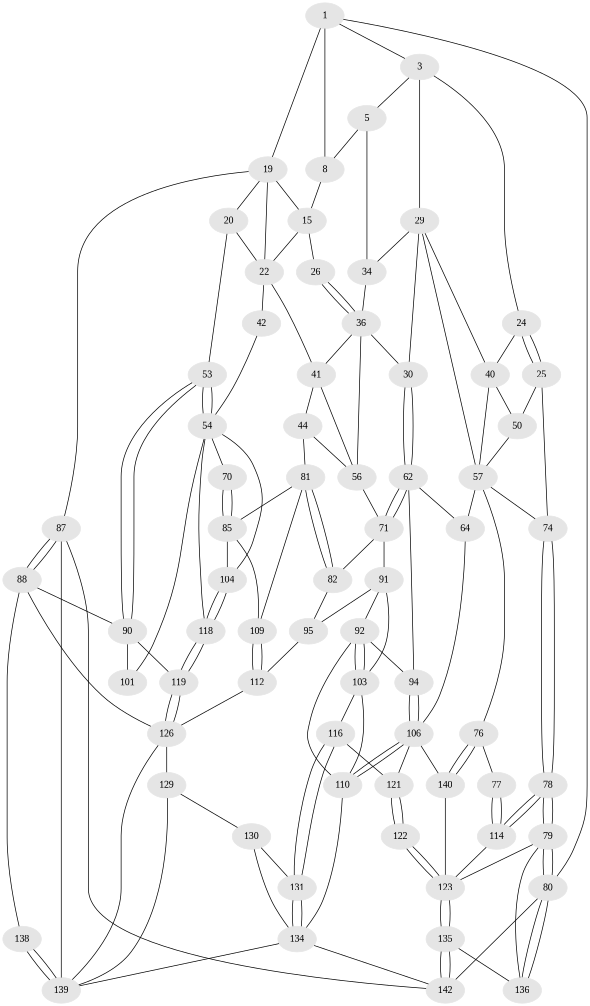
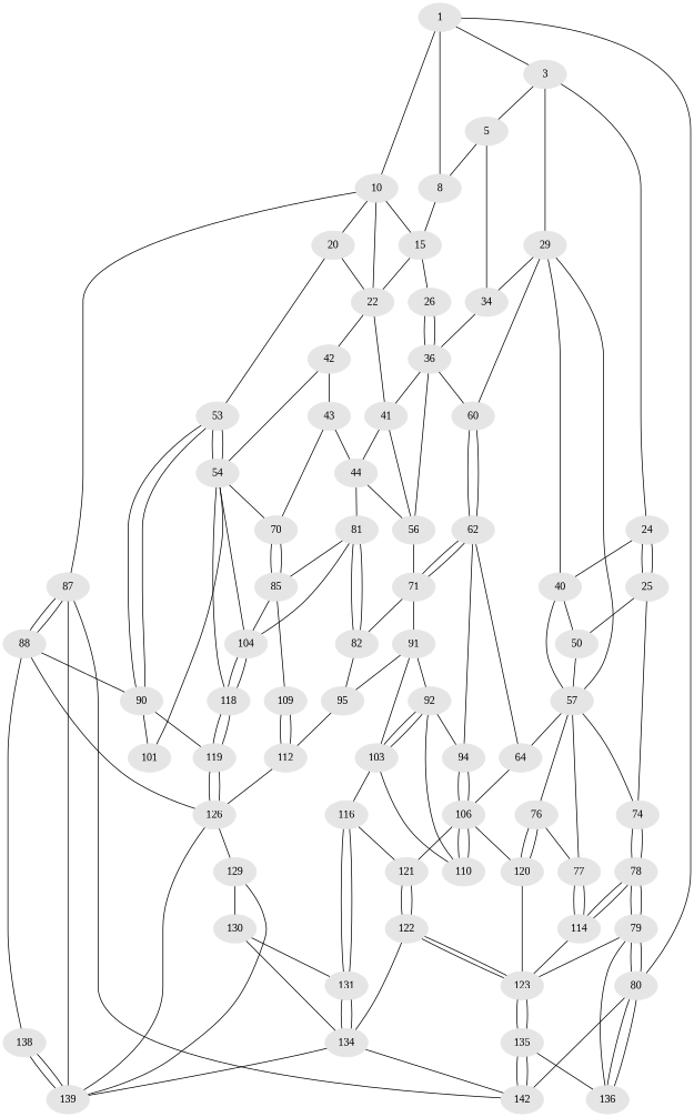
  graph {
    fontname="Liberation Serif"
    node [color=gray90 fontname="Liberation Serif" style=filled]
    edge [fontname="Liberation Serif"]
    1 [super="+2+7"]
    3 [super="+23+4"]
    8
-   10 [super="+11+13" label=19]
+   10 [super="+11+13"]
    80
    5 [super="+18+6"]
    24
    29 [super="+30+35"]
    15 [super="+16"]
    20 [super="+27"]
    22 [super="+31"]
    87
    25 [super="+51"]
    50
    74
    136
    142
    34
    40 [super="+49"]
    57 [super="+61+58"]
-   60 [label=30]
+   60
    36 [super="+37"]
    26
    53
    41 [super="+45"]
    42
    88 [super="+89+137"]
    139 [super="+143"]
    54 [super="+55"]
    90 [super="+102"]
    56 [super="+67"]
    44 [super="+65"]
+   43 [super="+68"]
    78
    64 [super="+72"]
    76
    77
    62 [super="+63"]
    71 [super="+84"]
    81 [super="+86"]
    70
    101
    104
    118
    85 [super="+105"]
    82 [super="+83"]
    109
    119
    91 [super="+97"]
    106 [super="+107"]
-   120 [label=140]
+   120
    114
    94
    110
    121
    95 [super="+96+113"]
    92 [super="+93"]
    103 [super="+111"]
    79 [super="+133"]
    123 [super="+124"]
    135
    112
    126 [super="+132+127"]
    138
    129
    116 [super="+117"]
    131
    122
    134 [super="+140"]
    130
    1 -- 3
    1 -- 8
    1 -- 10 [weight=2]
    1 -- 80
    3 -- 5
    3 -- 24
    3 -- 29 [weight=2]
    8 -- 15
    10 -- 15
    10 -- 20 [weight=3]
    10 -- 22 [weight=2]
    10 -- 87
    80 -- 136
    80 -- 136
    80 -- 142
    5 -- 8
    5 -- 34
    24 -- 25
    24 -- 25
    24 -- 40
    29 -- 34
    29 -- 40 [weight=2]
    29 -- 57
    29 -- 60
    15 -- 22
    15 -- 26
    20 -- 22
    20 -- 53
    22 -- 41
    22 -- 42
    87 -- 142
    87 -- 88
    87 -- 88
    87 -- 139
    25 -- 50
    25 -- 74
    50 -- 57
    74 -- 78
    74 -- 78
    34 -- 36
    40 -- 50
    40 -- 57
    57 -- 74
    57 -- 64 [weight=2]
    57 -- 76
+   57 -- 77
    60 -- 62
    60 -- 62
    36 -- 60
    36 -- 41
    36 -- 56
    26 -- 36
    26 -- 36
    53 -- 54
    53 -- 54
    53 -- 90
    53 -- 90
    41 -- 56
    41 -- 44
    42 -- 54
+   42 -- 43
    88 -- 90
    88 -- 126 [weight=2]
    88 -- 138
    54 -- 70
    54 -- 101
    54 -- 104
    54 -- 118
    90 -- 101
    90 -- 119
    56 -- 71
    44 -- 56
    44 -- 81
+   43 -- 44 [weight=2]
+   43 -- 70
    78 -- 114
    78 -- 114
    78 -- 79
    78 -- 79
    64 -- 106
    76 -- 77
    76 -- 120
    76 -- 120
    77 -- 114
    77 -- 114
    62 -- 64
    62 -- 71
    62 -- 71
    62 -- 94
    71 -- 82
    71 -- 91
    81 -- 85
    81 -- 82 [weight=2]
    81 -- 82
-   81 -- 109
+   81 -- 104
    70 -- 85
    70 -- 85
    104 -- 118
    104 -- 118
    118 -- 119
    118 -- 119
    85 -- 104
    85 -- 109
    82 -- 95
    109 -- 112
    109 -- 112
    119 -- 126
    119 -- 126
    91 -- 95
    91 -- 92
    91 -- 103
    106 -- 120
    106 -- 110
    106 -- 110
    106 -- 121
    120 -- 123
    114 -- 123
    94 -- 106
    94 -- 106
    121 -- 122
    121 -- 122
    95 -- 112
    92 -- 94
    92 -- 110
    92 -- 103
    92 -- 103
    103 -- 110
    103 -- 116
    79 -- 80
    79 -- 80
    79 -- 136
    79 -- 123
    123 -- 135
    123 -- 135
    135 -- 136
    135 -- 142
    135 -- 142
    112 -- 126
    126 -- 139
    126 -- 129
    138 -- 139 [weight=2]
    138 -- 139
    129 -- 139
    129 -- 130
    116 -- 121
    116 -- 131
    116 -- 131
    131 -- 134
    131 -- 134
    122 -- 123
    122 -- 123
-   110 -- 134
+   122 -- 134
    134 -- 142
    134 -- 139
    130 -- 131
    130 -- 134
  }
